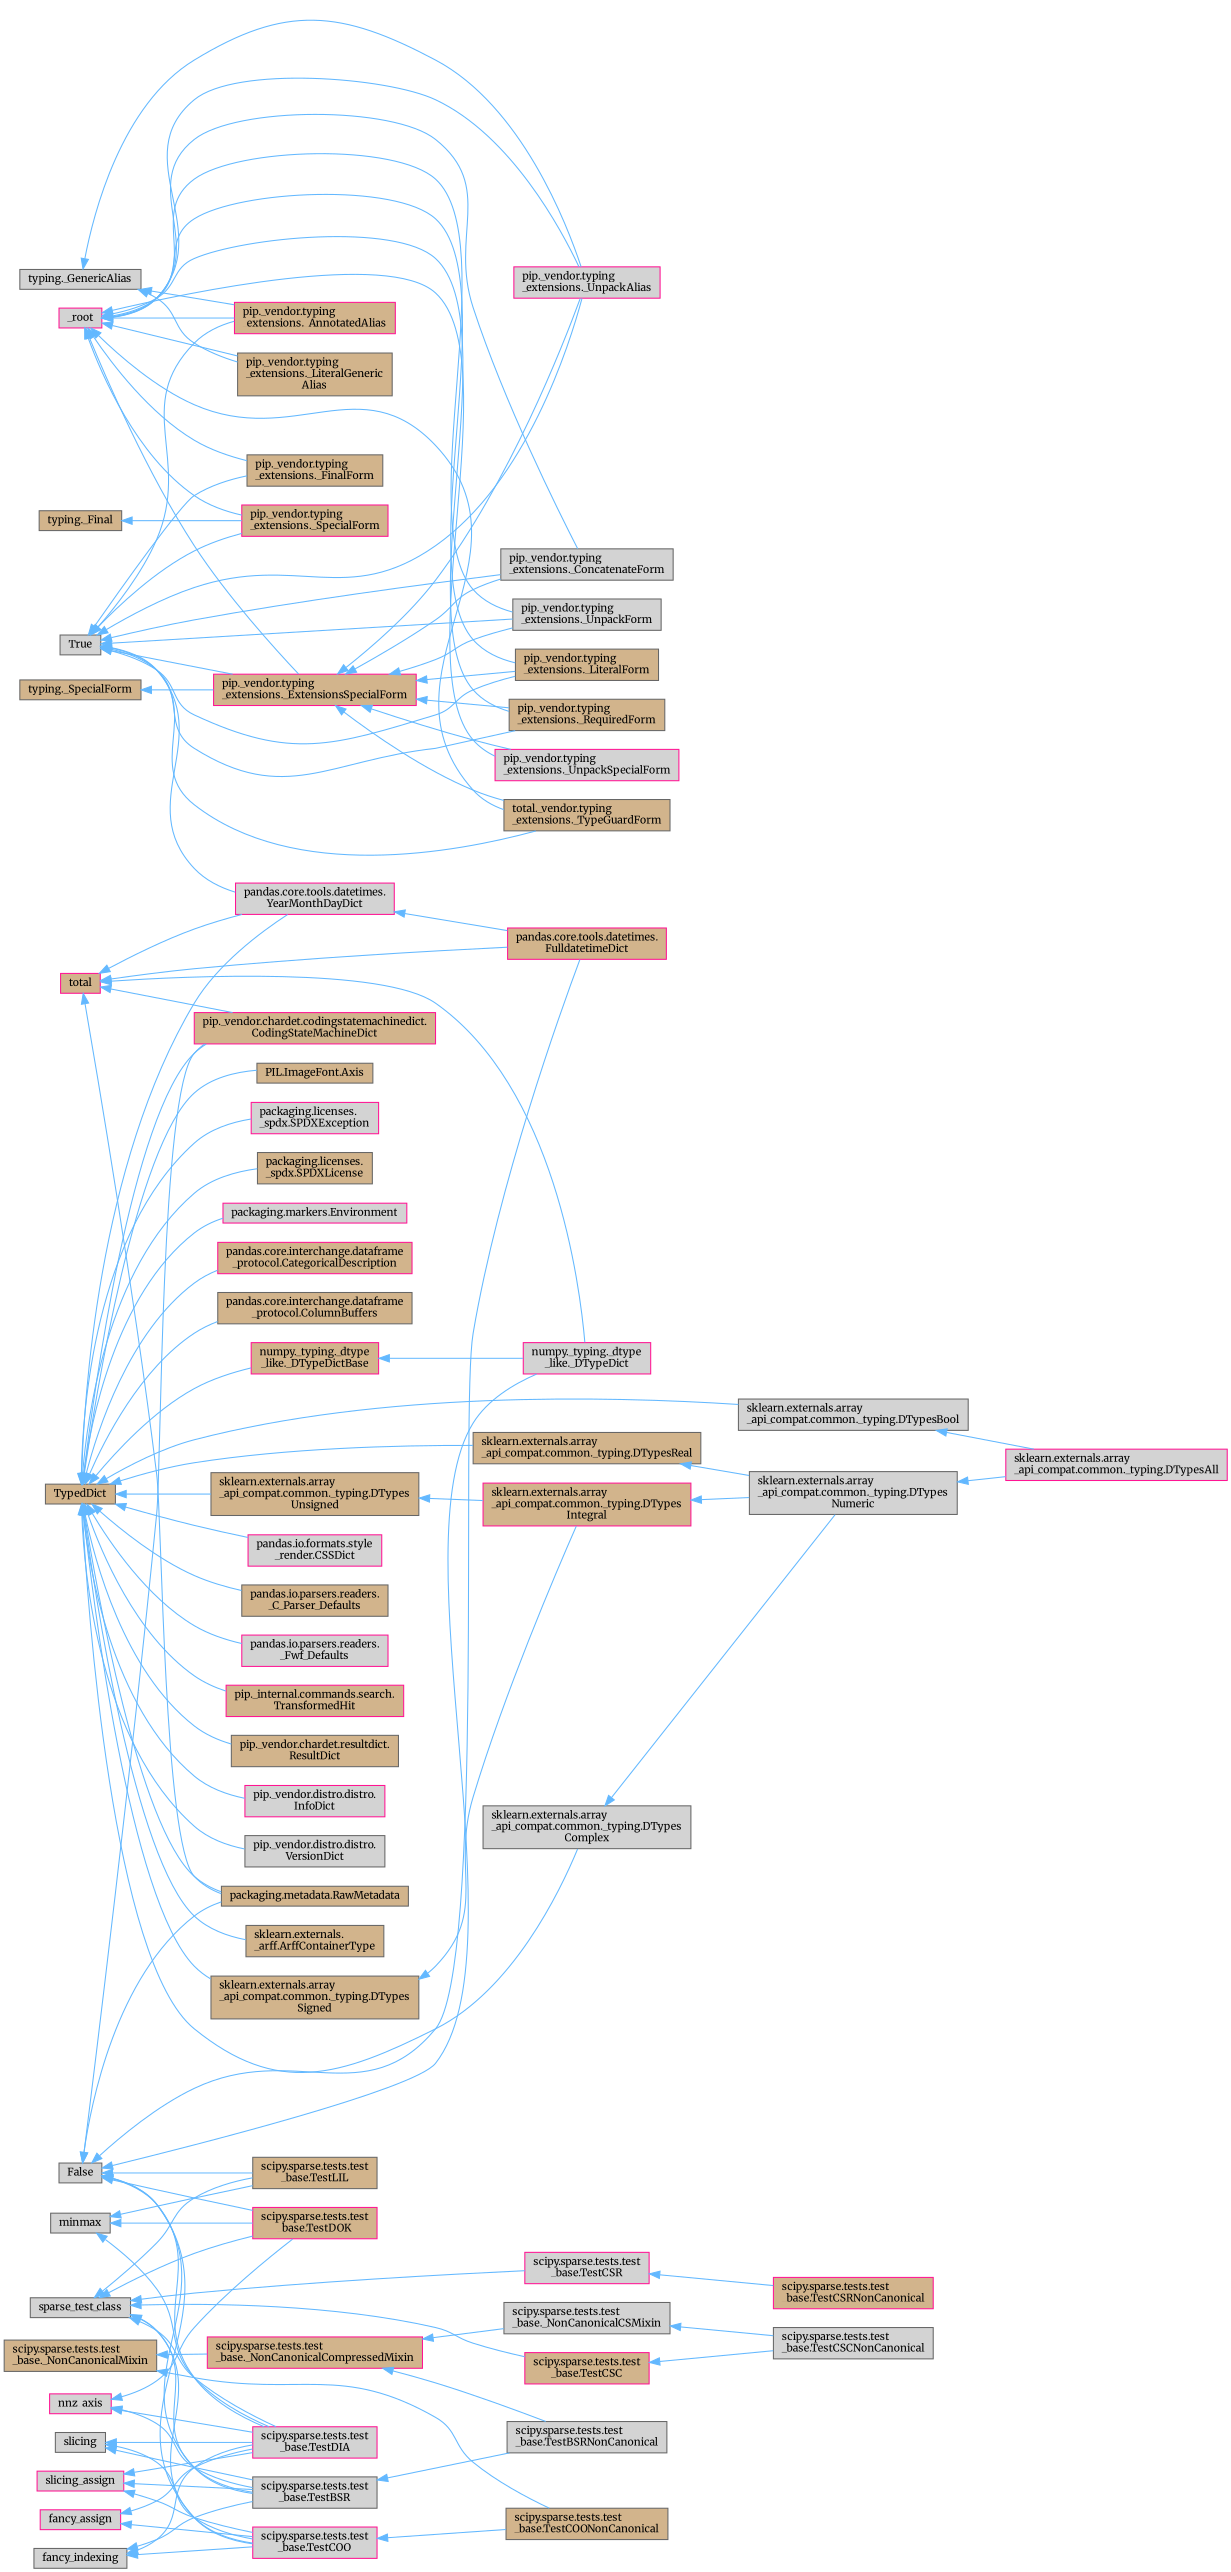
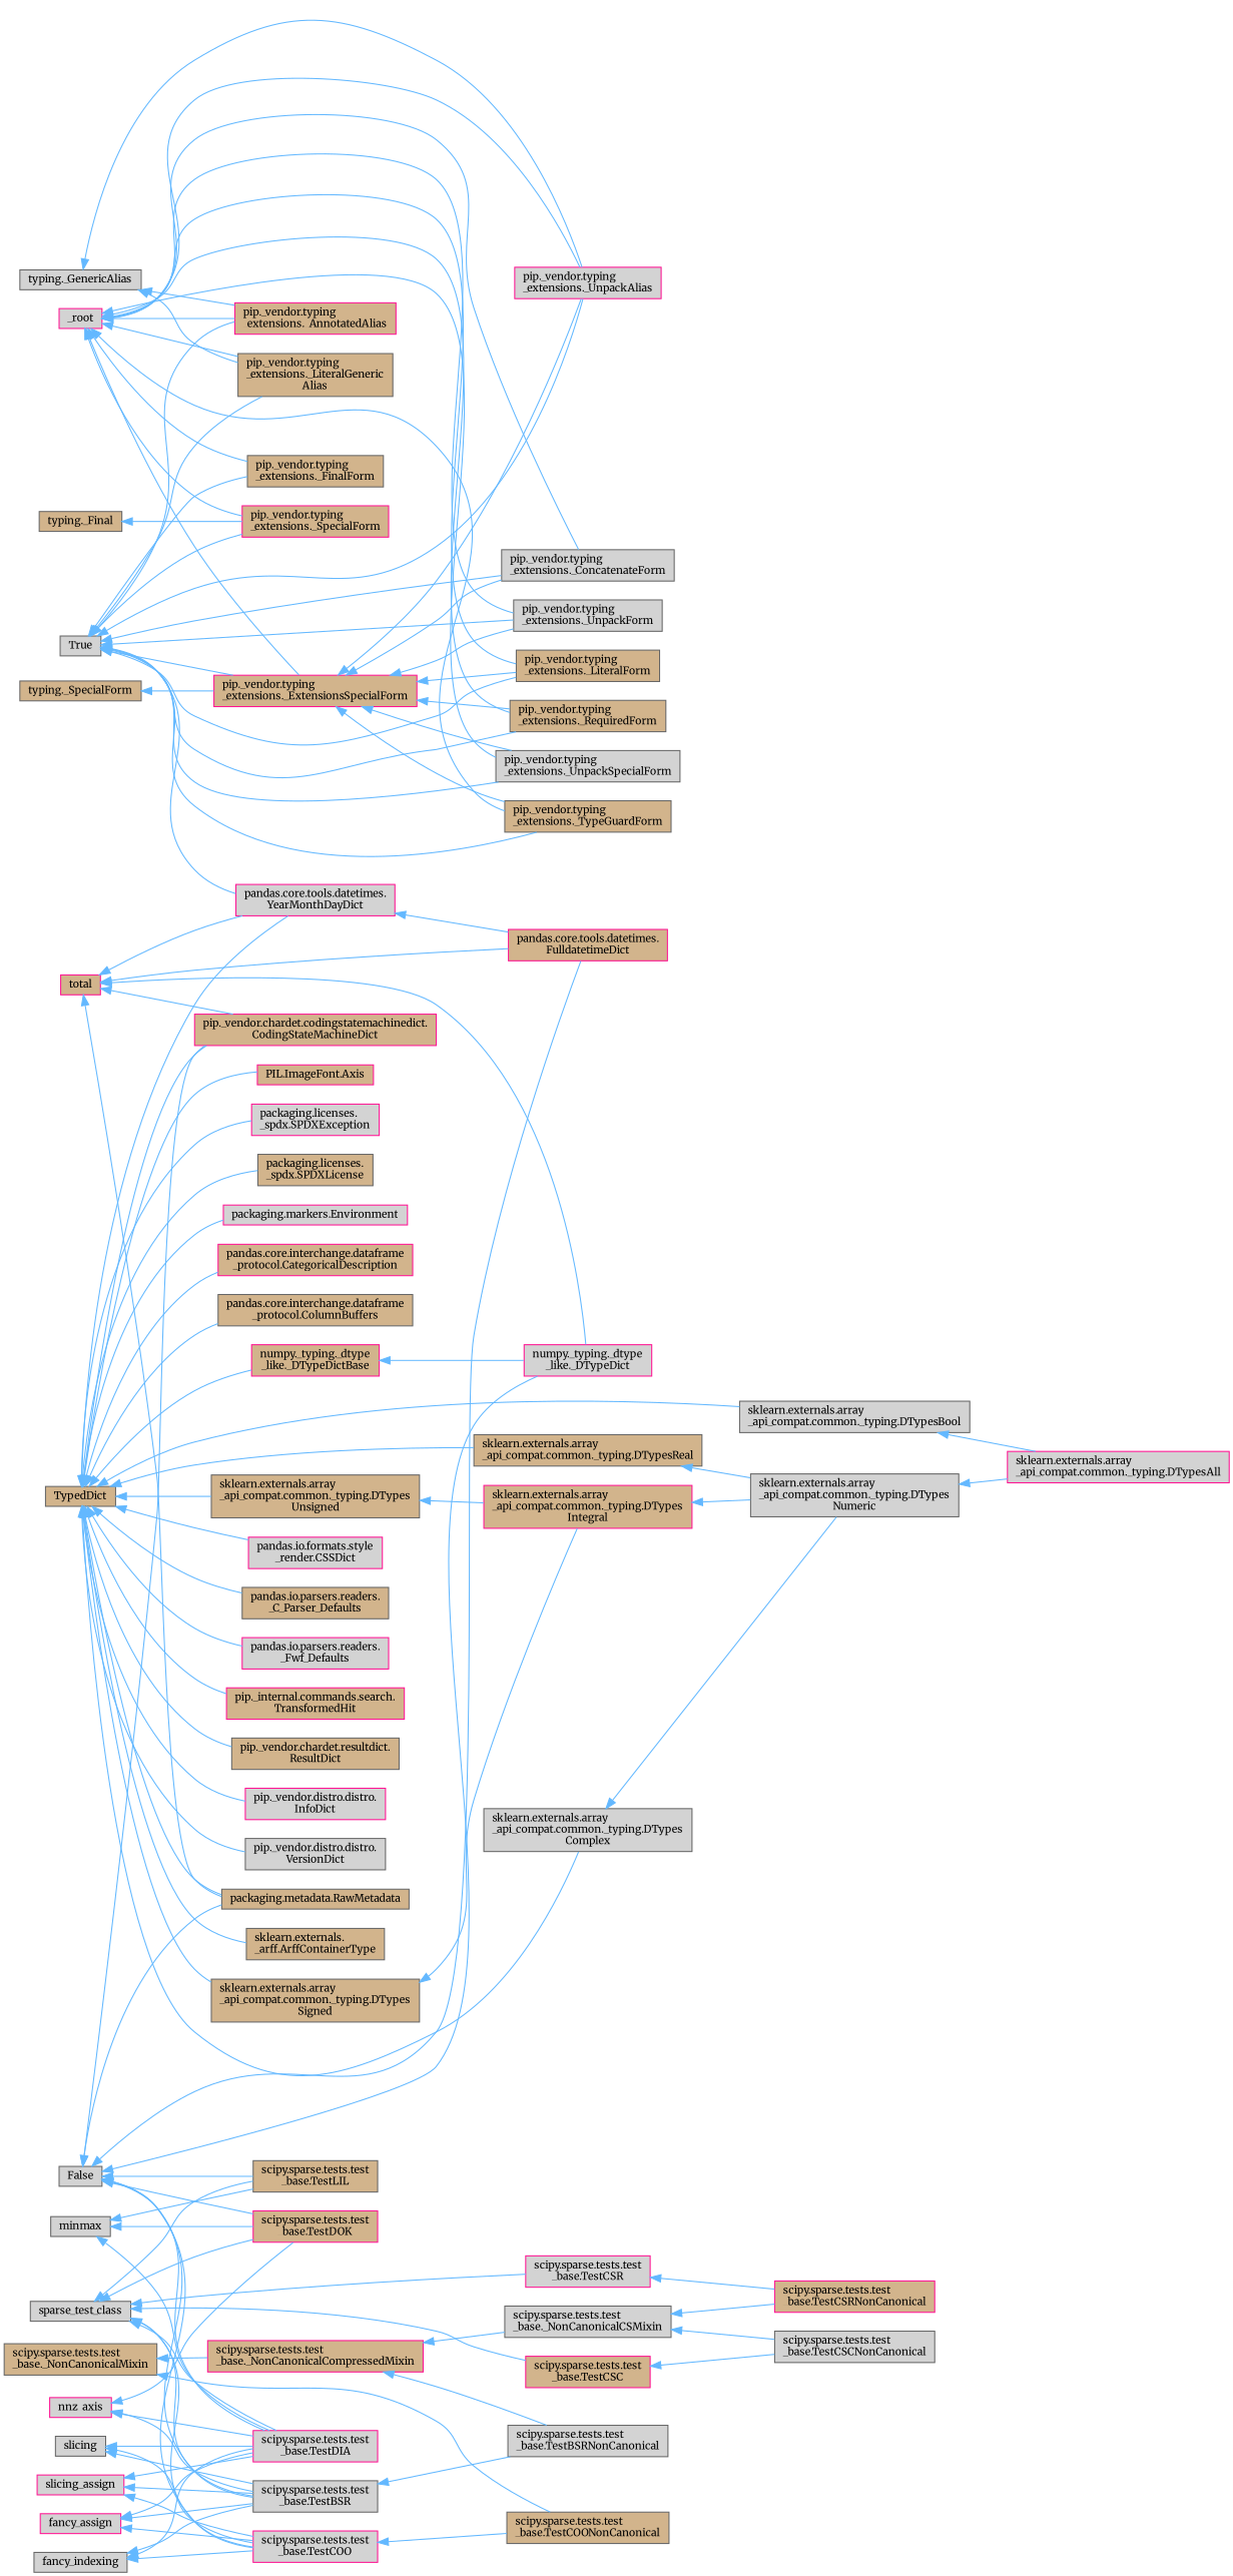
  digraph {
    fontname=Merriweather
    rankdir=LR
    node [color=gray40 fillcolor=tan fontname=Merriweather fontsize=10 shape=box style=filled]
    edge [color=steelblue1 dir=back fontname=Merriweather fontsize=10 labelfontname=Helvetica labelfontsize=10 style=solid]
    n1 [height=0.2 label="typing._Final" width=0.4]
    n2 [color=deeppink height=0.2 label="pip._vendor.typing\l_extensions._SpecialForm" width=0.4]
    n3 [fillcolor=lightgrey height=0.2 label="typing._GenericAlias" width=0.4]
    n4 [color=deeppink height=0.2 label="pip._vendor.typing\l_extensions._AnnotatedAlias" width=0.4]
    n5 [height=0.2 label="pip._vendor.typing\l_extensions._LiteralGeneric\lAlias" width=0.4]
    n6 [color=deeppink fillcolor=lightgrey height=0.2 label="pip._vendor.typing\l_extensions._UnpackAlias" width=0.4]
    n7 [height=0.2 label="scipy.sparse.tests.test\l_base._NonCanonicalMixin" width=0.4]
    n8 [height=0.2 label="scipy.sparse.tests.test\l_base.TestCOONonCanonical" width=0.4]
    n9 [color=deeppink height=0.2 label="scipy.sparse.tests.test\l_base._NonCanonicalCompressedMixin" width=0.4]
    n10 [fillcolor=lightgrey height=0.2 label="scipy.sparse.tests.test\l_base.TestBSRNonCanonical" width=0.4]
    n11 [fillcolor=lightgrey height=0.2 label="scipy.sparse.tests.test\l_base._NonCanonicalCSMixin" width=0.4]
    n12 [fillcolor=lightgrey height=0.2 label="scipy.sparse.tests.test\l_base.TestCSCNonCanonical" width=0.4]
    n13 [color=deeppink height=0.2 label="scipy.sparse.tests.test\l_base.TestCSRNonCanonical" width=0.4]
    n14 [color=deeppink fillcolor=lightgrey height=0.2 label=_root width=0.4]
    n15 [fillcolor=lightgrey height=0.2 label="pip._vendor.typing\l_extensions._ConcatenateForm" width=0.4]
    n16 [color=deeppink height=0.2 label="pip._vendor.typing\l_extensions._ExtensionsSpecialForm" width=0.4]
    n17 [height=0.2 label="pip._vendor.typing\l_extensions._FinalForm" width=0.4]
    n18 [height=0.2 label="pip._vendor.typing\l_extensions._LiteralForm" width=0.4]
    n19 [height=0.2 label="pip._vendor.typing\l_extensions._RequiredForm" width=0.4]
-   n20 [height=0.2 label="total._vendor.typing\l_extensions._TypeGuardForm" width=0.4]
+   n20 [height=0.2 label="pip._vendor.typing\l_extensions._TypeGuardForm" width=0.4]
    n21 [fillcolor=lightgrey height=0.2 label="pip._vendor.typing\l_extensions._UnpackForm" width=0.4]
-   n22 [color=deeppink fillcolor=lightgrey height=0.2 label="pip._vendor.typing\l_extensions._UnpackSpecialForm" width=0.4]
+   n22 [fillcolor=lightgrey height=0.2 label="pip._vendor.typing\l_extensions._UnpackSpecialForm" width=0.4]
    n23 [height=0.2 label="typing._SpecialForm" width=0.4]
    n24 [color=deeppink fillcolor=lightgrey height=0.2 label=fancy_assign width=0.4]
    n25 [fillcolor=lightgrey height=0.2 label="scipy.sparse.tests.test\l_base.TestBSR" width=0.4]
    n26 [color=deeppink fillcolor=lightgrey height=0.2 label="scipy.sparse.tests.test\l_base.TestCOO" width=0.4]
    n27 [color=deeppink fillcolor=lightgrey height=0.2 label="scipy.sparse.tests.test\l_base.TestDIA" width=0.4]
    n28 [fillcolor=lightgrey height=0.2 label=fancy_indexing width=0.4]
    n29 [fillcolor=lightgrey height=0.2 label=minmax width=0.4]
    n30 [color=deeppink height=0.2 label="scipy.sparse.tests.test\l_base.TestDOK" width=0.4]
    n31 [height=0.2 label="scipy.sparse.tests.test\l_base.TestLIL" width=0.4]
    n32 [color=deeppink fillcolor=lightgrey height=0.2 label=nnz_axis width=0.4]
    n33 [fillcolor=lightgrey height=0.2 label=slicing width=0.4]
    n34 [color=deeppink fillcolor=lightgrey height=0.2 label=slicing_assign width=0.4]
    n35 [fillcolor=lightgrey height=0.2 label=sparse_test_class width=0.4]
    n36 [color=deeppink height=0.2 label="scipy.sparse.tests.test\l_base.TestCSC" width=0.4]
    n37 [color=deeppink fillcolor=lightgrey height=0.2 label="scipy.sparse.tests.test\l_base.TestCSR" width=0.4]
    n38 [color=deeppink height=0.2 label=total width=0.4]
    n39 [color=deeppink fillcolor=lightgrey height=0.2 label="numpy._typing._dtype\l_like._DTypeDict" width=0.4]
    n40 [height=0.2 label="packaging.metadata.RawMetadata" width=0.4]
    n41 [color=deeppink height=0.2 label="pandas.core.tools.datetimes.\lFulldatetimeDict" width=0.4]
    n42 [color=deeppink fillcolor=lightgrey height=0.2 label="pandas.core.tools.datetimes.\lYearMonthDayDict" width=0.4]
    n43 [color=deeppink height=0.2 label="pip._vendor.chardet.codingstatemachinedict.\lCodingStateMachineDict" width=0.4]
    n44 [fillcolor=lightgrey height=0.2 label=True width=0.4]
    n45 [height=0.2 label=TypedDict width=0.4]
-   n46 [height=0.2 label="PIL.ImageFont.Axis" width=0.4]
+   n46 [color=deeppink height=0.2 label="PIL.ImageFont.Axis" width=0.4]
    n47 [color=deeppink height=0.2 label="numpy._typing._dtype\l_like._DTypeDictBase" width=0.4]
    n48 [color=deeppink fillcolor=lightgrey height=0.2 label="packaging.licenses.\l_spdx.SPDXException" width=0.4]
    n49 [height=0.2 label="packaging.licenses.\l_spdx.SPDXLicense" width=0.4]
    n50 [color=deeppink fillcolor=lightgrey height=0.2 label="packaging.markers.Environment" width=0.4]
    n51 [color=deeppink height=0.2 label="pandas.core.interchange.dataframe\l_protocol.CategoricalDescription" width=0.4]
    n52 [height=0.2 label="pandas.core.interchange.dataframe\l_protocol.ColumnBuffers" width=0.4]
    n53 [color=deeppink fillcolor=lightgrey height=0.2 label="pandas.io.formats.style\l_render.CSSDict" width=0.4]
    n54 [height=0.2 label="pandas.io.parsers.readers.\l_C_Parser_Defaults" width=0.4]
    n55 [color=deeppink fillcolor=lightgrey height=0.2 label="pandas.io.parsers.readers.\l_Fwf_Defaults" width=0.4]
    n56 [color=deeppink height=0.2 label="pip._internal.commands.search.\lTransformedHit" width=0.4]
    n57 [height=0.2 label="pip._vendor.chardet.resultdict.\lResultDict" width=0.4]
    n58 [color=deeppink fillcolor=lightgrey height=0.2 label="pip._vendor.distro.distro.\lInfoDict" width=0.4]
    n59 [fillcolor=lightgrey height=0.2 label="pip._vendor.distro.distro.\lVersionDict" width=0.4]
    n60 [height=0.2 label="sklearn.externals.\l_arff.ArffContainerType" width=0.4]
    n61 [fillcolor=lightgrey height=0.2 label="sklearn.externals.array\l_api_compat.common._typing.DTypesBool" width=0.4]
    n62 [fillcolor=lightgrey height=0.2 label="sklearn.externals.array\l_api_compat.common._typing.DTypes\lComplex" width=0.4]
    n63 [height=0.2 label="sklearn.externals.array\l_api_compat.common._typing.DTypesReal" width=0.4]
    n64 [height=0.2 label="sklearn.externals.array\l_api_compat.common._typing.DTypes\lSigned" width=0.4]
    n65 [height=0.2 label="sklearn.externals.array\l_api_compat.common._typing.DTypes\lUnsigned" width=0.4]
    n66 [color=deeppink fillcolor=lightgrey height=0.2 label="sklearn.externals.array\l_api_compat.common._typing.DTypesAll" width=0.4]
    n67 [fillcolor=lightgrey height=0.2 label="sklearn.externals.array\l_api_compat.common._typing.DTypes\lNumeric" width=0.4]
    n68 [color=deeppink height=0.2 label="sklearn.externals.array\l_api_compat.common._typing.DTypes\lIntegral" width=0.4]
    n69 [fillcolor=lightgrey height=0.2 label=False width=0.4]
    n1 -> n2
    n3 -> n4
    n3 -> n5
    n3 -> n6
    n7 -> n8
    n7 -> n9
    n9 -> n10
    n9 -> n11
    n11 -> n12
+   n11 -> n13
    n14 -> n2
    n14 -> n4
    n14 -> n5
    n14 -> n6
    n14 -> n15
    n14 -> n16
    n14 -> n17
    n14 -> n18
    n14 -> n19
    n14 -> n20
    n14 -> n21
    n14 -> n22
    n16 -> n6
    n16 -> n15
    n16 -> n18
    n16 -> n19
    n16 -> n20
    n16 -> n21
    n16 -> n22
    n23 -> n16
+   n24 -> n25
    n24 -> n26
    n24 -> n27
    n25 -> n10
    n26 -> n8
    n28 -> n25
    n28 -> n26
    n28 -> n27
    n29 -> n27
    n29 -> n30
    n29 -> n31
    n32 -> n25
    n32 -> n27
    n32 -> n30
    n33 -> n25
    n33 -> n26
    n33 -> n27
    n34 -> n25
    n34 -> n26
    n34 -> n27
    n35 -> n25
    n35 -> n26
    n35 -> n27
    n35 -> n30
    n35 -> n31
    n35 -> n36
    n35 -> n37
    n36 -> n12
    n37 -> n13
    n38 -> n39
    n38 -> n40
    n38 -> n41
    n38 -> n42
    n38 -> n43
    n42 -> n41
    n44 -> n2
    n44 -> n4
+   n44 -> n5
    n44 -> n6
    n44 -> n15
    n44 -> n16
    n44 -> n17
    n44 -> n18
    n44 -> n19
    n44 -> n20
    n44 -> n21
+   n44 -> n22
    n44 -> n42
    n45 -> n40
    n45 -> n42
    n45 -> n43
    n45 -> n46
    n45 -> n47
    n45 -> n48
    n45 -> n49
    n45 -> n50
    n45 -> n51
    n45 -> n52
    n45 -> n53
    n45 -> n54
    n45 -> n55
    n45 -> n56
    n45 -> n57
    n45 -> n58
    n45 -> n59
    n45 -> n60
    n45 -> n61
    n45 -> n62
    n45 -> n63
    n45 -> n64
    n45 -> n65
    n47 -> n39
    n61 -> n66
    n62 -> n67
    n63 -> n67
    n64 -> n68
    n65 -> n68
    n67 -> n66
    n68 -> n67
    n69 -> n25
    n69 -> n26
    n69 -> n27
    n69 -> n30
    n69 -> n31
    n69 -> n39
    n69 -> n40
    n69 -> n41
    n69 -> n43
  }
